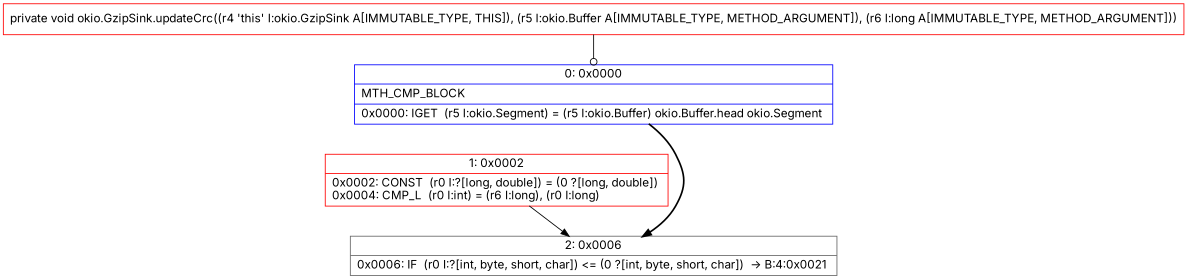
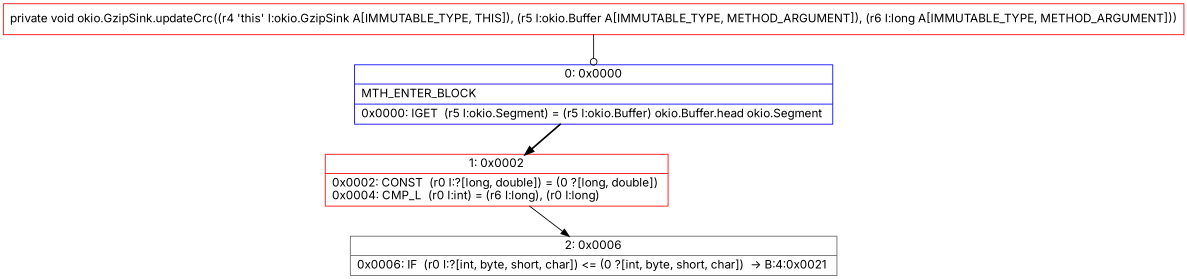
  digraph {
    fontname=Inter
    node [color=red fontname=Inter shape=record]
    edge [arrowhead=normal fontname=Inter style=solid]
-   n1 [color=blue label="{0\:\ 0x0000|MTH_CMP_BLOCK\l|0x0000: IGET  (r5 I:okio.Segment) = (r5 I:okio.Buffer) okio.Buffer.head okio.Segment \l}"]
+   n1 [color=blue label="{0\:\ 0x0000|MTH_ENTER_BLOCK\l|0x0000: IGET  (r5 I:okio.Segment) = (r5 I:okio.Buffer) okio.Buffer.head okio.Segment \l}"]
    n2 [label="{1\:\ 0x0002|0x0002: CONST  (r0 I:?[long, double]) = (0 ?[long, double]) \l0x0004: CMP_L  (r0 I:int) = (r6 I:long), (r0 I:long) \l}"]
    n3 [color=gray40 label="{2\:\ 0x0006|0x0006: IF  (r0 I:?[int, byte, short, char]) \<= (0 ?[int, byte, short, char])  \-\> B:4:0x0021 \l}"]
    n4 [label="{private void okio.GzipSink.updateCrc((r4 'this' I:okio.GzipSink A[IMMUTABLE_TYPE, THIS]), (r5 I:okio.Buffer A[IMMUTABLE_TYPE, METHOD_ARGUMENT]), (r6 I:long A[IMMUTABLE_TYPE, METHOD_ARGUMENT])) }"]
-   n1 -> n3 [style=bold]
+   n1 -> n2 [style=bold]
    n2 -> n3
    n4 -> n1 [arrowhead=odot]
  }
